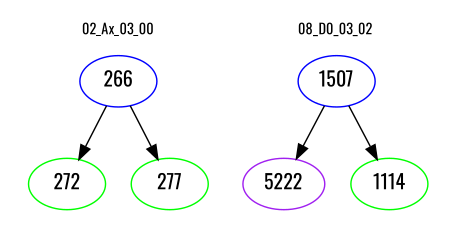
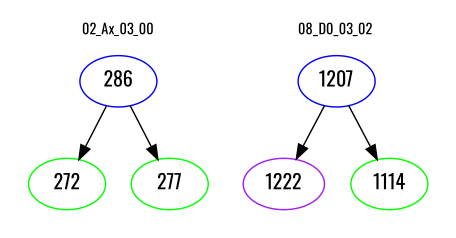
  digraph {
    fontname=Oswald
    node [color=green fontname=Oswald]
    edge [color=black fontname=Oswald]
-   n1 [color=blue label=266]
+   n1 [color=blue label=286]
    n2 [label=272]
    n3 [label=277]
-   n4 [color=blue label=1507]
-   n5 [color=purple label=5222]
+   n4 [color=blue label=1207]
+   n5 [color=purple label=1222]
    n6 [label=1114]
    subgraph cluster_1 {
      color=white
      fontsize=10
      label="02_Ax_03_00"
      n1
      n2
      n3
    }
    subgraph cluster_2 {
      color=white
      fontsize=10
      label="08_D0_03_02"
      n4
      n5
      n6
    }
    n1 -> n2
    n1 -> n3
    n4 -> n5
    n4 -> n6
  }
